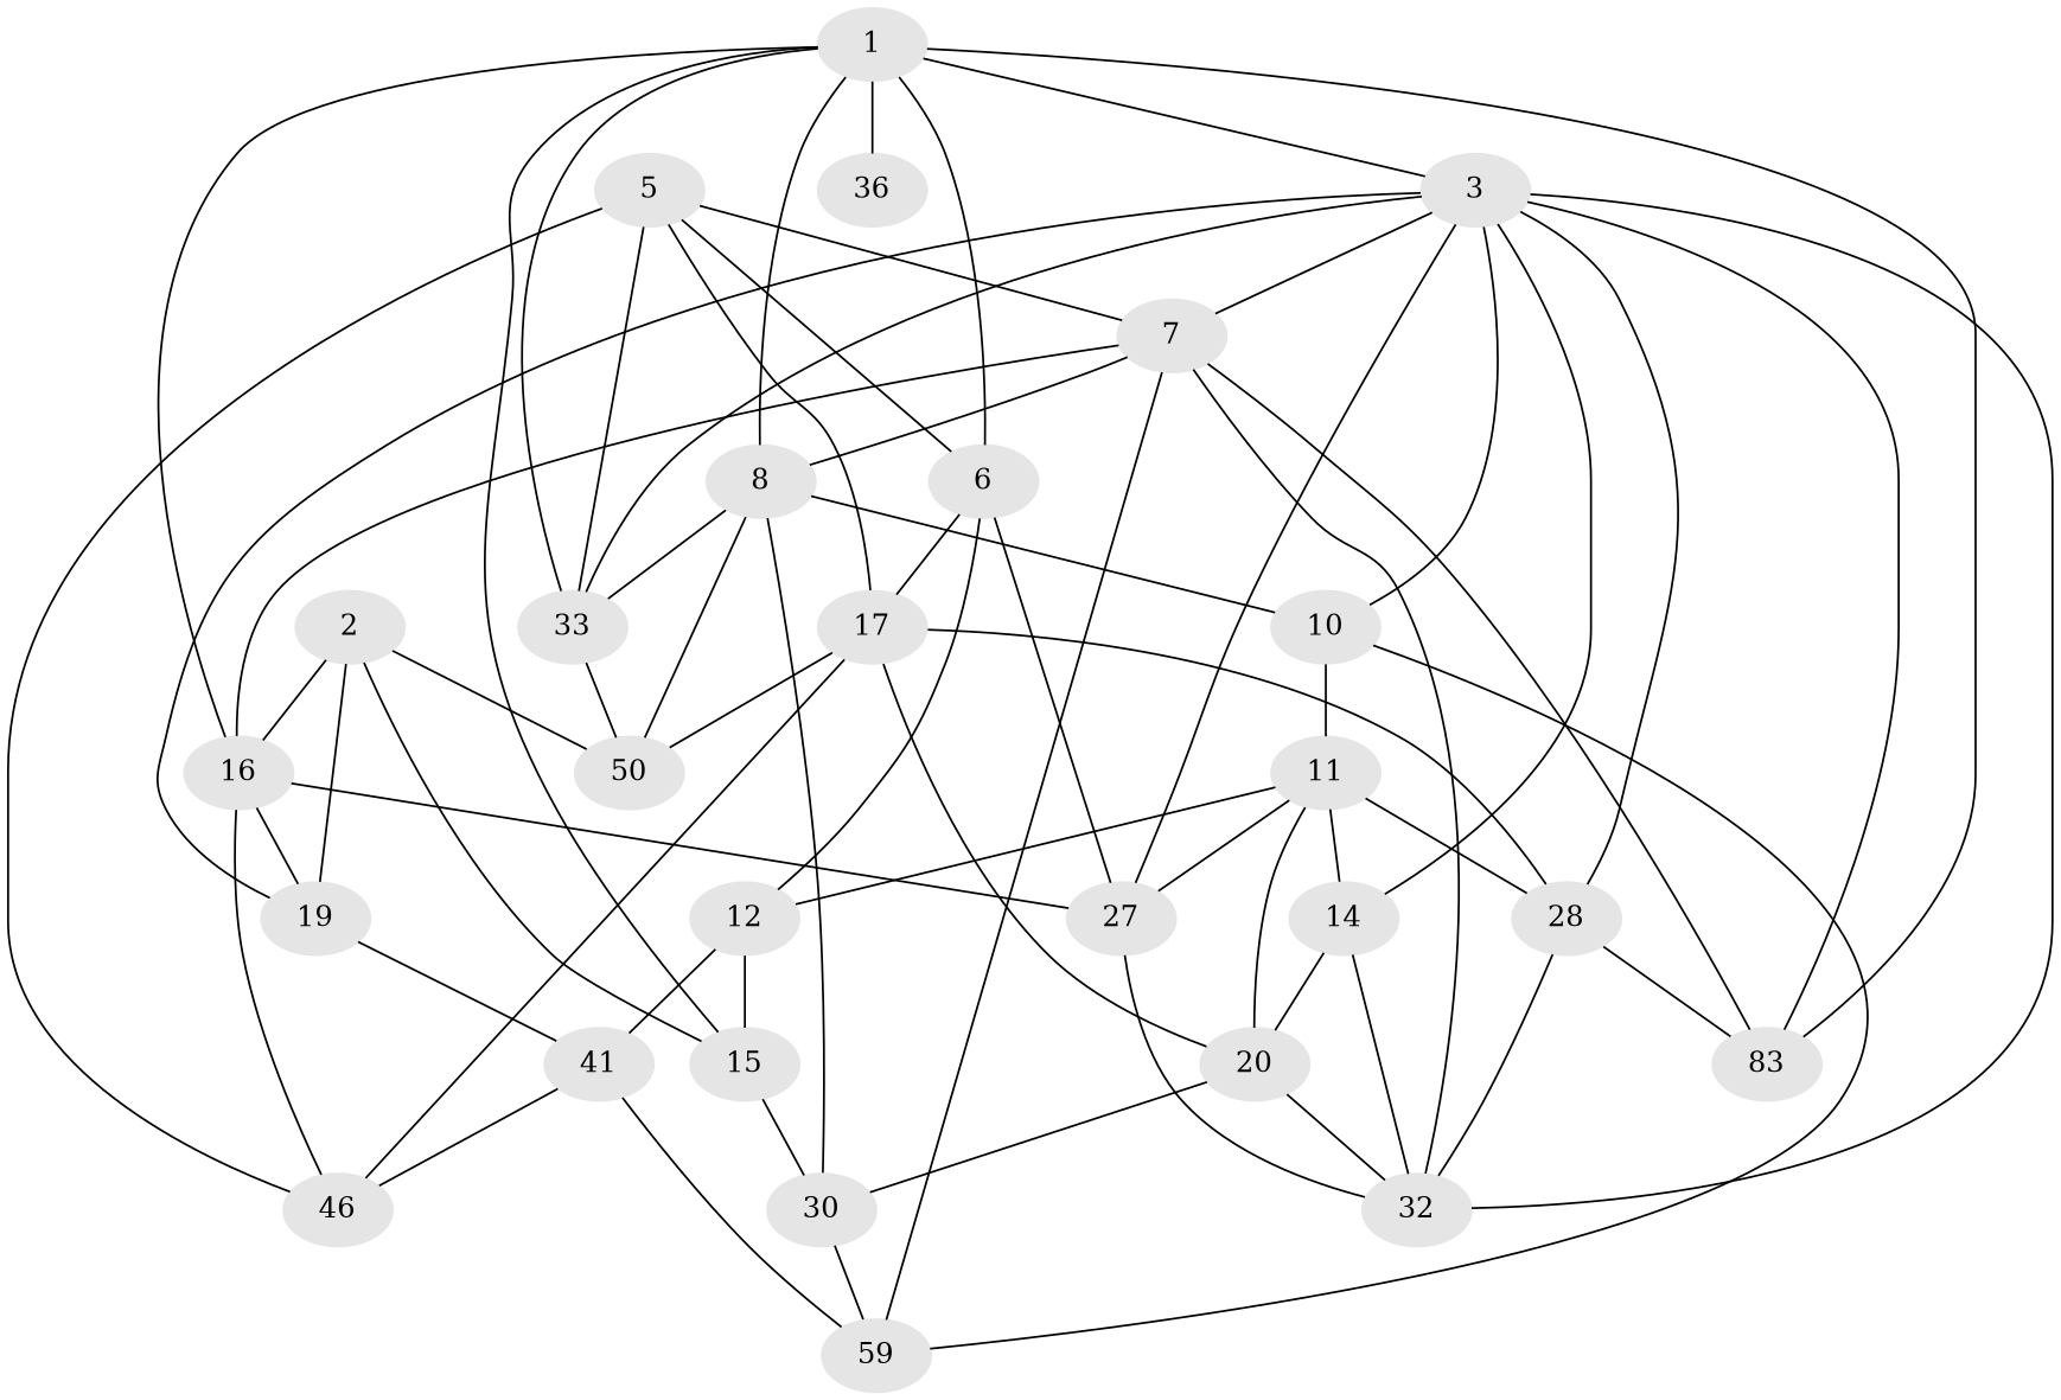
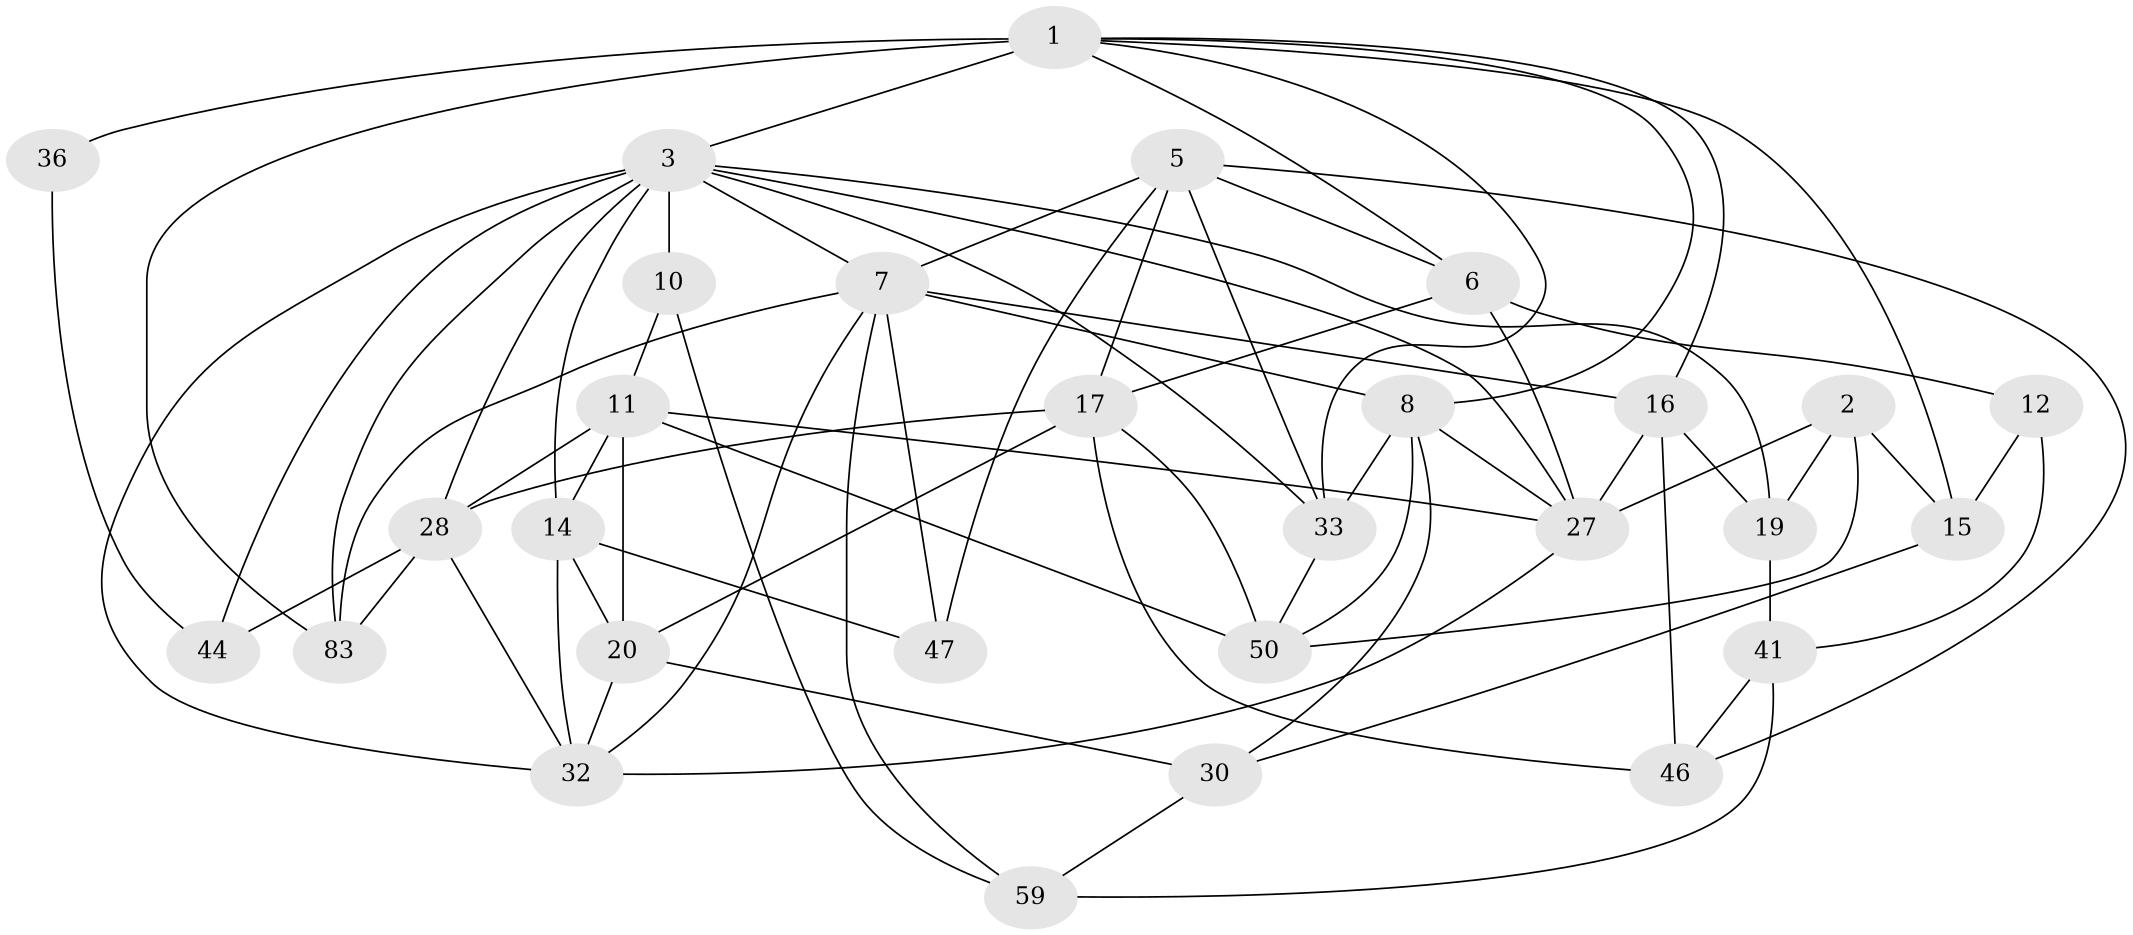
  graph {
    node [color=gray90 style=filled]
    1 [super="+43"]
    3 [super="+57+4+18"]
    6 [super="+39"]
    8 [super="+23"]
    15
    16 [super="+35"]
    33 [super="+54"]
    36
    n9 [label=83]
    19
    7 [super="+63+9+40"]
    10
    14 [super="+58"]
    27 [super="+61"]
    28 [super="+51+31"]
    32 [super="+42"]
+   44 [super="+45"]
    17 [super="+55"]
    12 [super="+24+56"]
    50
    30
    46
    2
    41
+   47
    59
    11 [super="+21+49+13"]
    20 [super="+25"]
    5 [super="+29"]
    1 -- 3
    1 -- 6
    1 -- 8
    1 -- 15
    1 -- 16
    1 -- 33
    1 -- 36 [weight=3]
    1 -- n9
    3 -- 33
    3 -- n9
    3 -- 19
    3 -- 7 [weight=2]
    3 -- 10
    3 -- 14 [weight=2]
    3 -- 27
    3 -- 28
    3 -- 32
+   3 -- 44
    6 -- 27
    6 -- 17
    6 -- 12
    8 -- 33 [weight=2]
-   8 -- 10
+   8 -- 27
    8 -- 50
    8 -- 30
    15 -- 30
    16 -- 19
    16 -- 27
    16 -- 46
    33 -- 50
+   36 -- 44
    19 -- 41
    7 -- 8 [weight=2]
    7 -- 16
    7 -- n9
    7 -- 32
+   7 -- 47
    7 -- 59
    10 -- 59
    10 -- 11
    14 -- 32
+   14 -- 47 [weight=2]
    14 -- 20 [weight=2]
    27 -- 32
    28 -- n9
    28 -- 32
+   28 -- 44 [weight=2]
    17 -- 28
    17 -- 50
    17 -- 46
    17 -- 20
    12 -- 15
    12 -- 41
    30 -- 59
    2 -- 15
-   2 -- 16
+   2 -- 27
    2 -- 19
    2 -- 50
    41 -- 46
    41 -- 59
    11 -- 14
    11 -- 27
    11 -- 28
-   11 -- 12 [weight=4]
+   11 -- 50 [weight=4]
    11 -- 20
    20 -- 32
    20 -- 30
    5 -- 6
    5 -- 33
    5 -- 7
    5 -- 17
    5 -- 46
+   5 -- 47
  }
